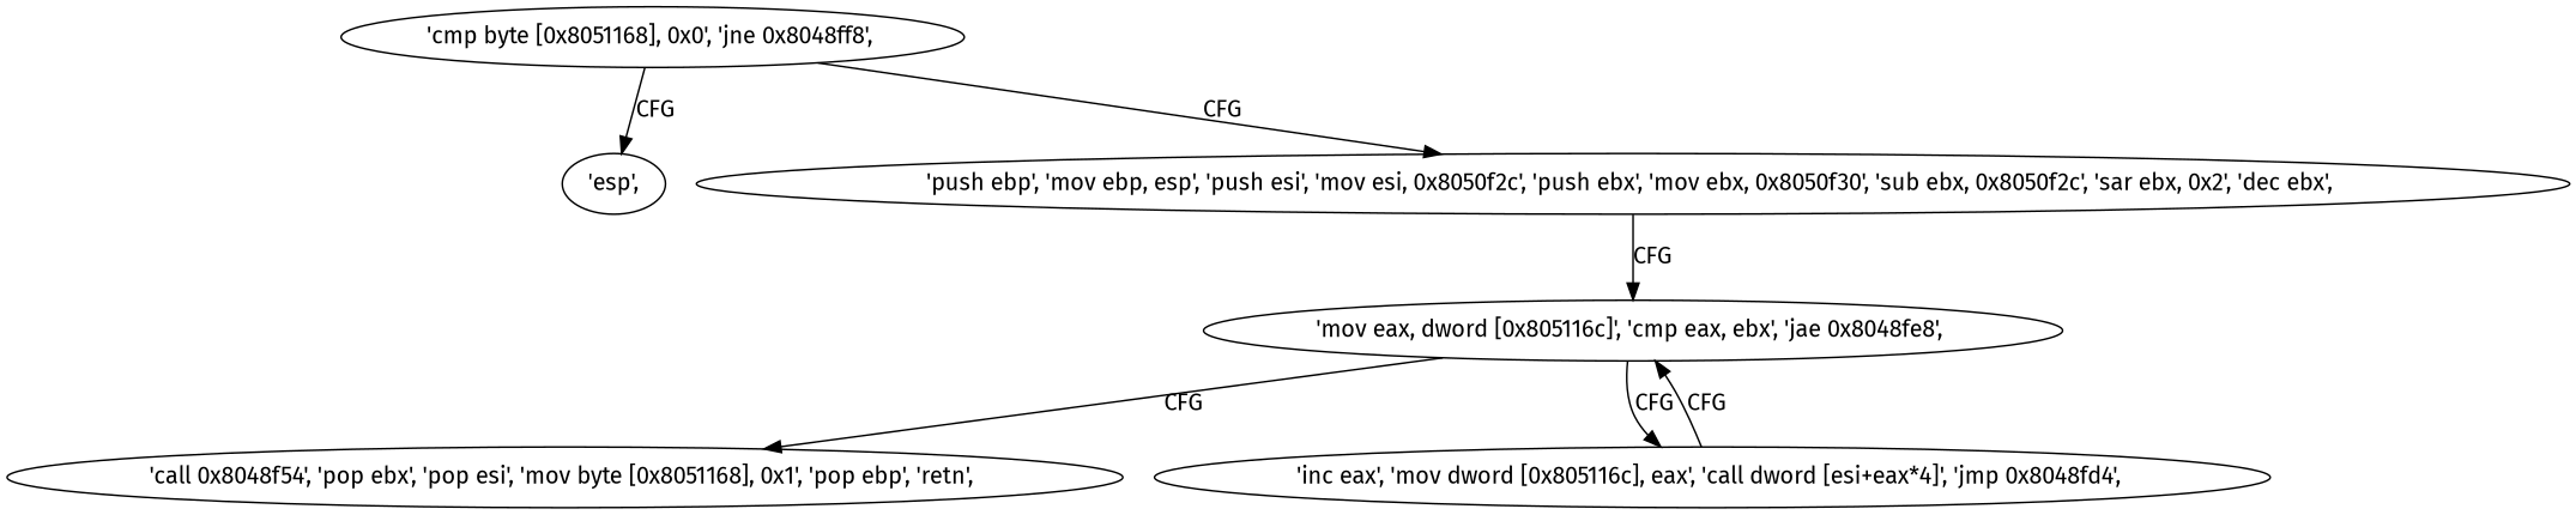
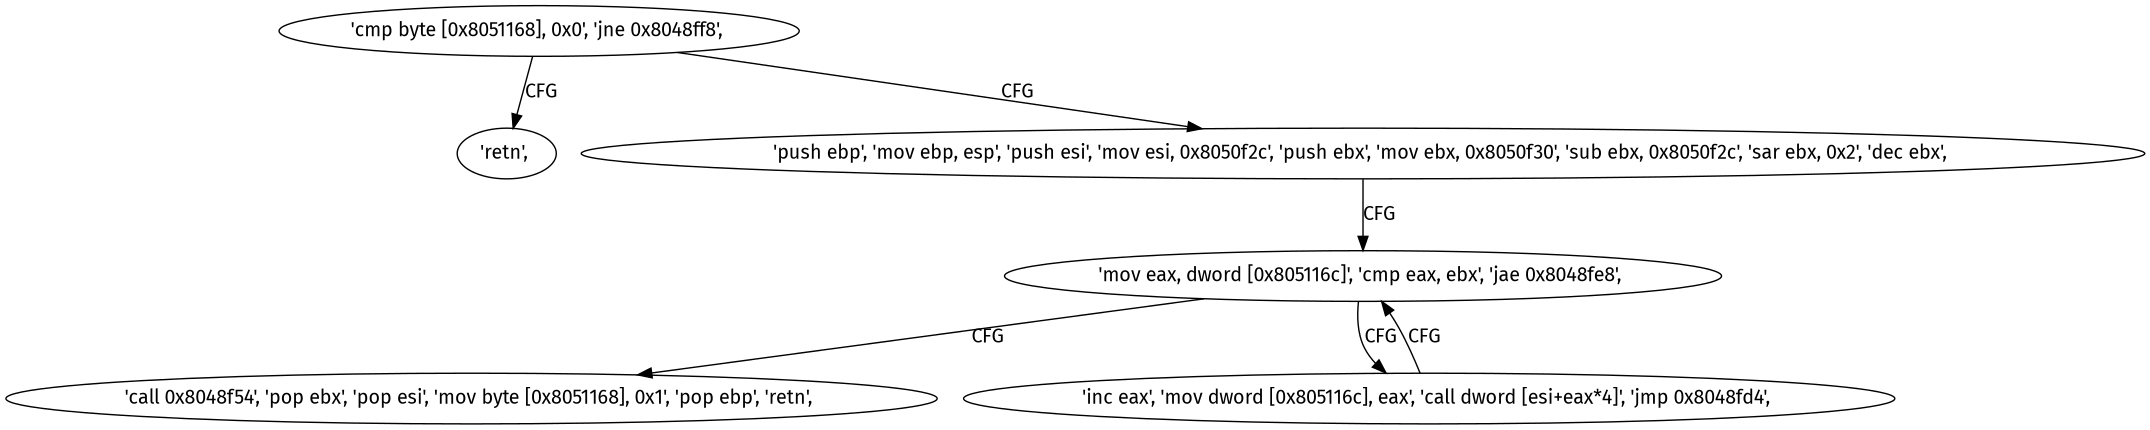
  digraph {
    fontname="Fira Sans"
    node [fontname="Fira Sans"]
    edge [fontname="Fira Sans"]
    n1 [label="'cmp byte [0x8051168], 0x0', 'jne 0x8048ff8', "]
-   n2 [label="'esp',"]
+   n2 [label="'retn', "]
    n3 [label="'push ebp', 'mov ebp, esp', 'push esi', 'mov esi, 0x8050f2c', 'push ebx', 'mov ebx, 0x8050f30', 'sub ebx, 0x8050f2c', 'sar ebx, 0x2', 'dec ebx', "]
    n4 [label="'mov eax, dword [0x805116c]', 'cmp eax, ebx', 'jae 0x8048fe8', "]
    n5 [label="'call 0x8048f54', 'pop ebx', 'pop esi', 'mov byte [0x8051168], 0x1', 'pop ebp', 'retn', "]
    n6 [label="'inc eax', 'mov dword [0x805116c], eax', 'call dword [esi+eax*4]', 'jmp 0x8048fd4', "]
    n1 -> n2 [label=CFG]
    n1 -> n3 [label=CFG]
    n3 -> n4 [label=CFG]
    n4 -> n5 [label=CFG]
    n4 -> n6 [label=CFG]
    n6 -> n4 [label=CFG]
  }
